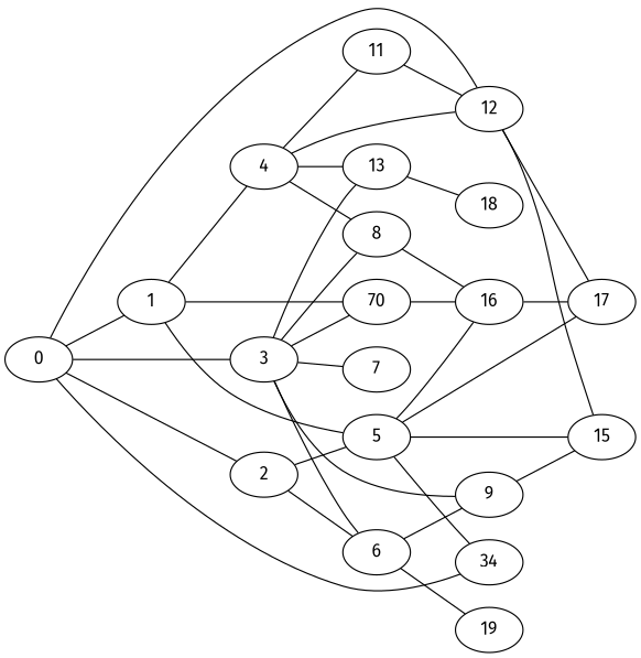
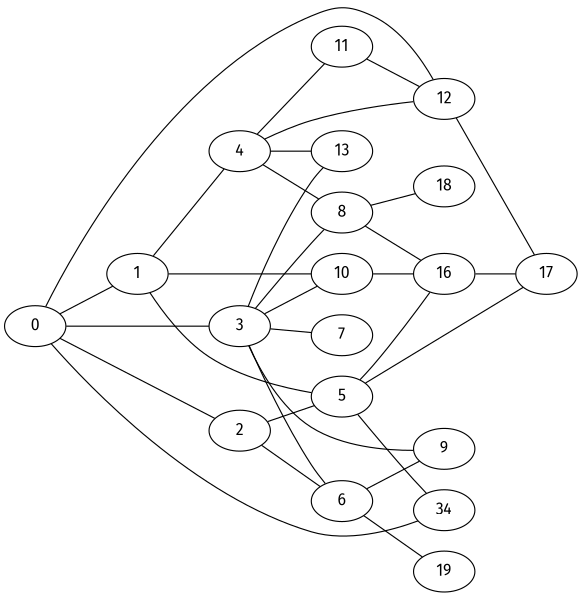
  graph {
    fontname="Fira Sans"
    rankdir=LR
    node [fontname="Fira Sans"]
    edge [fontname="Fira Sans"]
    0
    1
    2
    3
    12
    n6 [label=34]
    4
    5
-   10 [label=70]
+   10
    6
    13
    8
    9
    7
    17
-   15
    11
    18
    16
    19
    0 -- 1
    0 -- 2
    0 -- 3
    0 -- 12
    0 -- n6
    1 -- 4
    1 -- 5
    1 -- 10
    2 -- 5
    2 -- 6
    3 -- 10
    3 -- 6
    3 -- 13
    3 -- 8
    3 -- 9
    3 -- 7
    12 -- 17
-   12 -- 15
    4 -- 12
    4 -- 13
    4 -- 8
    4 -- 11
    5 -- n6
    5 -- 17
-   5 -- 15
    5 -- 16
    10 -- 16
    6 -- 9
    6 -- 19
-   13 -- 18
+   8 -- 18
    8 -- 16
-   9 -- 15
    11 -- 12
    16 -- 17
  }
